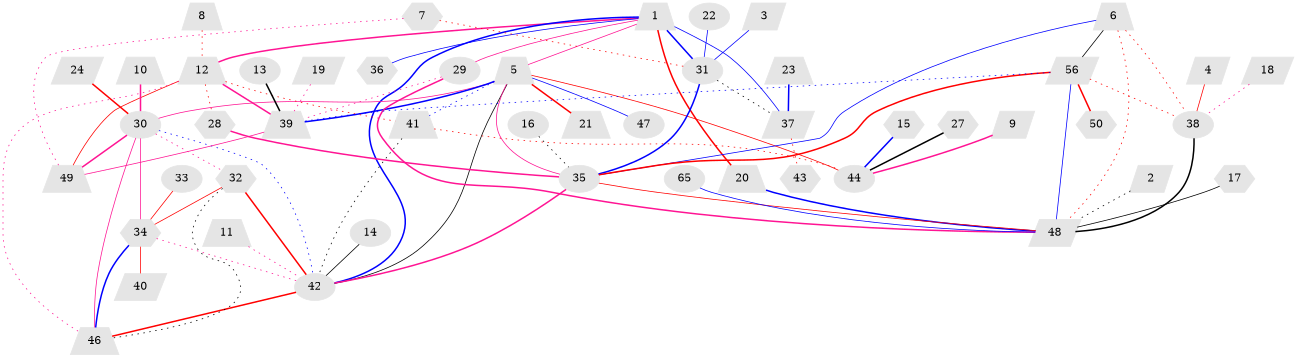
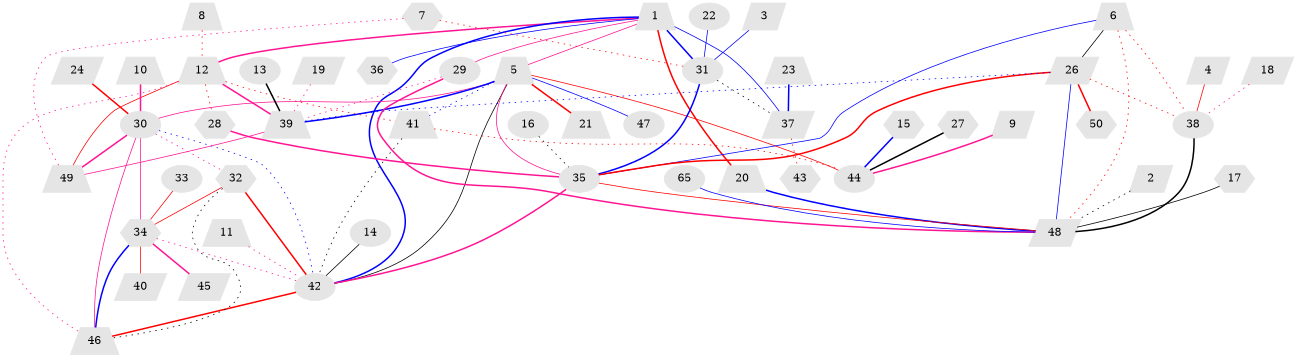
  graph {
    node [color=gray90 shape=trapezium style=filled]
    edge [color=deeppink style=bold weight=1.0]
    1
    5
    12
    20
    29 [shape=ellipse]
    31 [shape=ellipse]
    36 [shape=hexagon]
    37 [shape=parallelogram]
    42 [shape=ellipse]
    21
    30 [shape=ellipse]
    35 [shape=ellipse]
    39
    41
    44 [shape=ellipse]
    47 [shape=ellipse]
    49
    28 [shape=hexagon]
    46
    48 [shape=parallelogram]
    43 [shape=hexagon]
    2 [shape=parallelogram]
    3 [shape=parallelogram]
    4 [shape=parallelogram]
    38 [shape=ellipse]
    32 [shape=hexagon]
    34 [shape=hexagon]
    6
-   26 [shape=parallelogram label=56]
+   26 [shape=parallelogram]
    50 [shape=hexagon]
    7 [shape=hexagon]
    8
    9 [shape=parallelogram]
    10
    11
    13 [shape=ellipse]
    14 [shape=ellipse]
    15 [shape=hexagon]
    16 [shape=ellipse]
    17 [shape=hexagon]
    18 [shape=parallelogram]
    19 [shape=parallelogram]
    22 [shape=ellipse]
    23
    24 [shape=parallelogram]
    n46 [label=65 shape=ellipse]
    27 [shape=hexagon]
    40 [shape=parallelogram]
+   45 [shape=parallelogram]
    33 [shape=ellipse]
    1 -- 5 [style=solid]
    1 -- 12
    1 -- 20 [color=red]
    1 -- 29 [style=solid]
    1 -- 31 [color=blue weight=3.0]
    1 -- 36 [color=blue style=solid]
    1 -- 37 [color=blue style=solid weight=3.0]
    1 -- 42 [color=blue]
    5 -- 42 [color=black style=solid]
    5 -- 21 [color=red]
    5 -- 30 [style=solid]
    5 -- 35 [style=solid]
    5 -- 39 [color=blue]
    5 -- 41 [color=blue style=dotted weight=3.0]
    5 -- 44 [color=red style=solid weight=3.0]
    5 -- 47 [color=blue style=solid]
    12 -- 39
    12 -- 41 [color=red style=dotted]
    12 -- 49 [color=red style=solid weight=3.0]
    12 -- 28 [color=red style=dotted]
    12 -- 46 [style=dotted]
    20 -- 48 [color=blue]
    29 -- 39 [style=dotted weight=2.0]
    29 -- 48
    31 -- 37 [color=black style=dotted]
    31 -- 35 [color=blue]
    37 -- 43 [color=red style=dotted]
    42 -- 46 [color=red]
    30 -- 42 [color=blue style=dotted]
    30 -- 49
    30 -- 46 [style=solid]
    30 -- 32 [style=dotted]
    30 -- 34 [style=solid]
    35 -- 42
    35 -- 48 [color=red style=solid]
    39 -- 49 [style=solid weight=3.0]
    41 -- 42 [color=black style=dotted]
    41 -- 44 [color=red style=dotted]
    28 -- 35
    2 -- 48 [color=black style=dotted]
    3 -- 31 [color=blue style=solid]
    4 -- 38 [color=red style=solid]
    38 -- 48 [color=black]
    32 -- 42 [color=red]
    32 -- 46 [color=black style=dotted]
    32 -- 34 [color=red style=solid]
    34 -- 42 [style=dotted]
    34 -- 46 [color=blue]
    34 -- 40 [color=red style=solid]
+   34 -- 45
    6 -- 35 [color=blue style=solid]
    6 -- 48 [color=red style=dotted]
    6 -- 38 [color=red style=dotted]
    6 -- 26 [color=black style=solid]
    26 -- 35 [color=red]
    26 -- 39 [color=blue style=dotted]
    26 -- 48 [color=blue style=solid]
    26 -- 38 [color=red style=dotted]
    26 -- 50 [color=red]
    7 -- 31 [color=red style=dotted]
    7 -- 49 [style=dotted]
    8 -- 12 [color=red style=dotted]
    9 -- 44
    10 -- 30
    11 -- 42 [style=dotted]
    13 -- 39 [color=black]
    14 -- 42 [color=black style=solid]
    15 -- 44 [color=blue]
    16 -- 35 [color=black style=dotted]
    17 -- 48 [color=black style=solid]
    18 -- 38 [style=dotted]
    19 -- 39 [style=dotted]
    22 -- 31 [color=blue style=solid]
    23 -- 37 [color=blue]
    24 -- 30 [color=red]
    n46 -- 48 [color=blue style=solid]
    27 -- 44 [color=black]
    33 -- 34 [color=red style=solid]
  }
